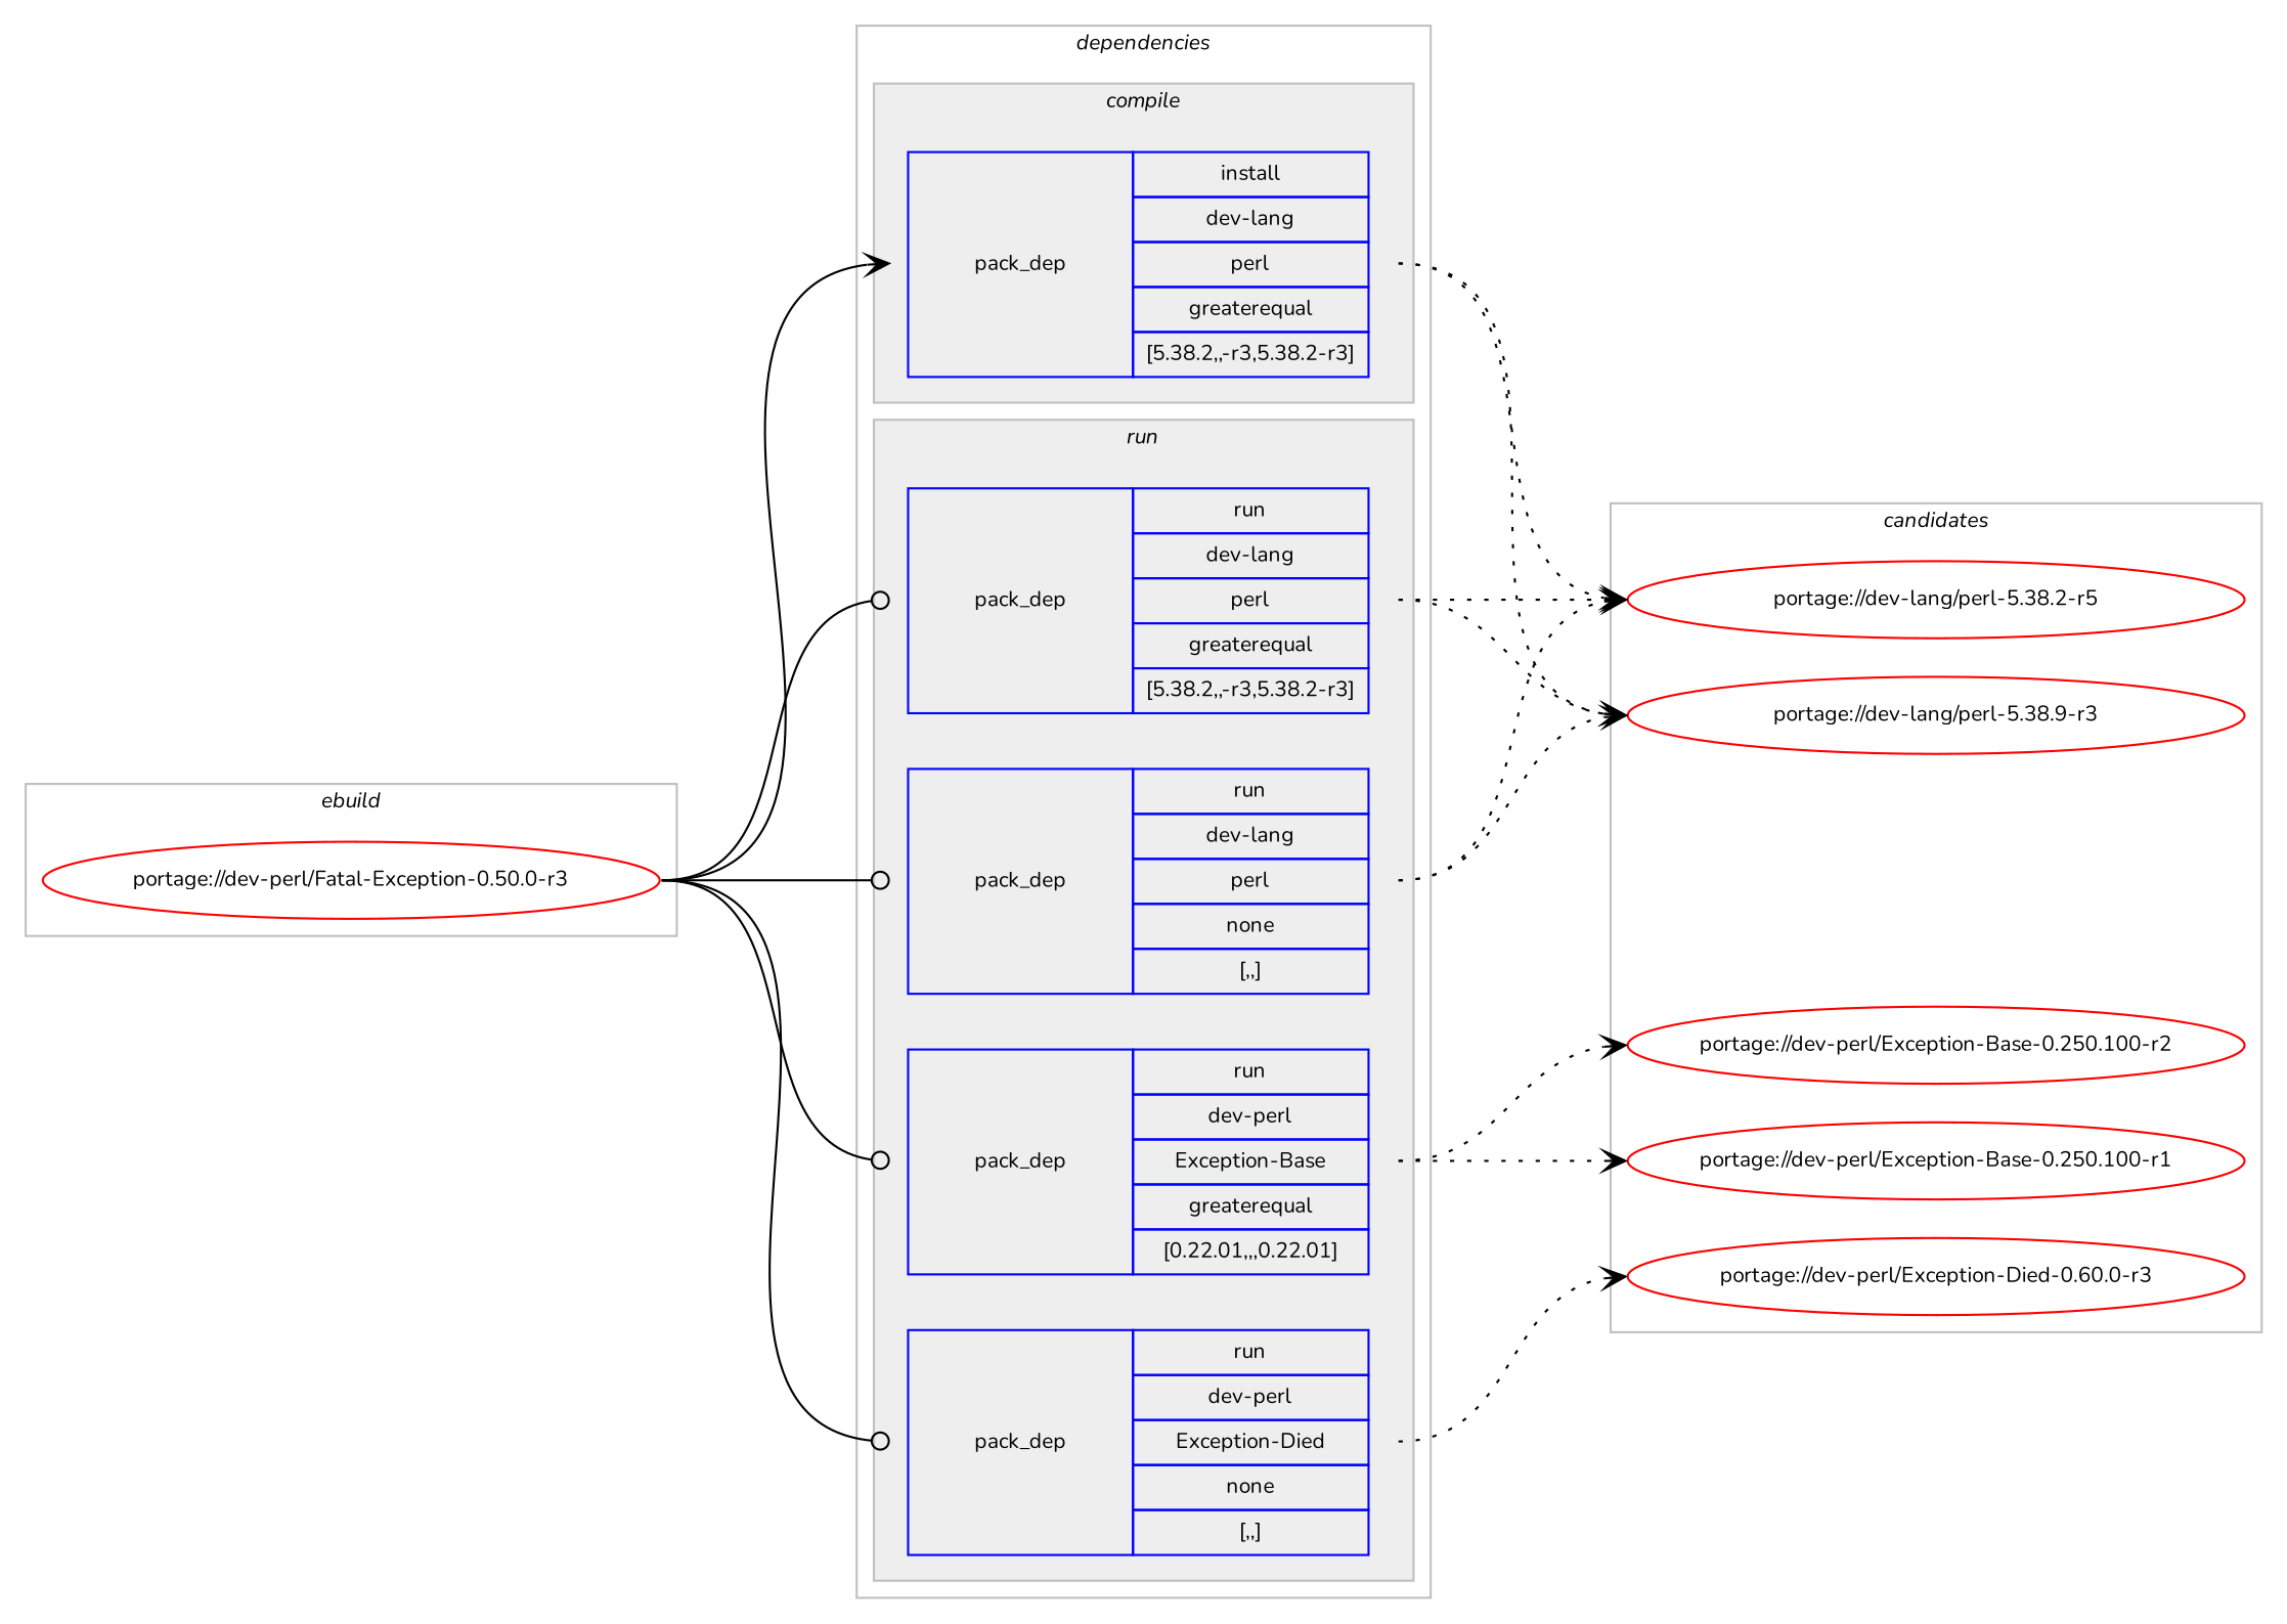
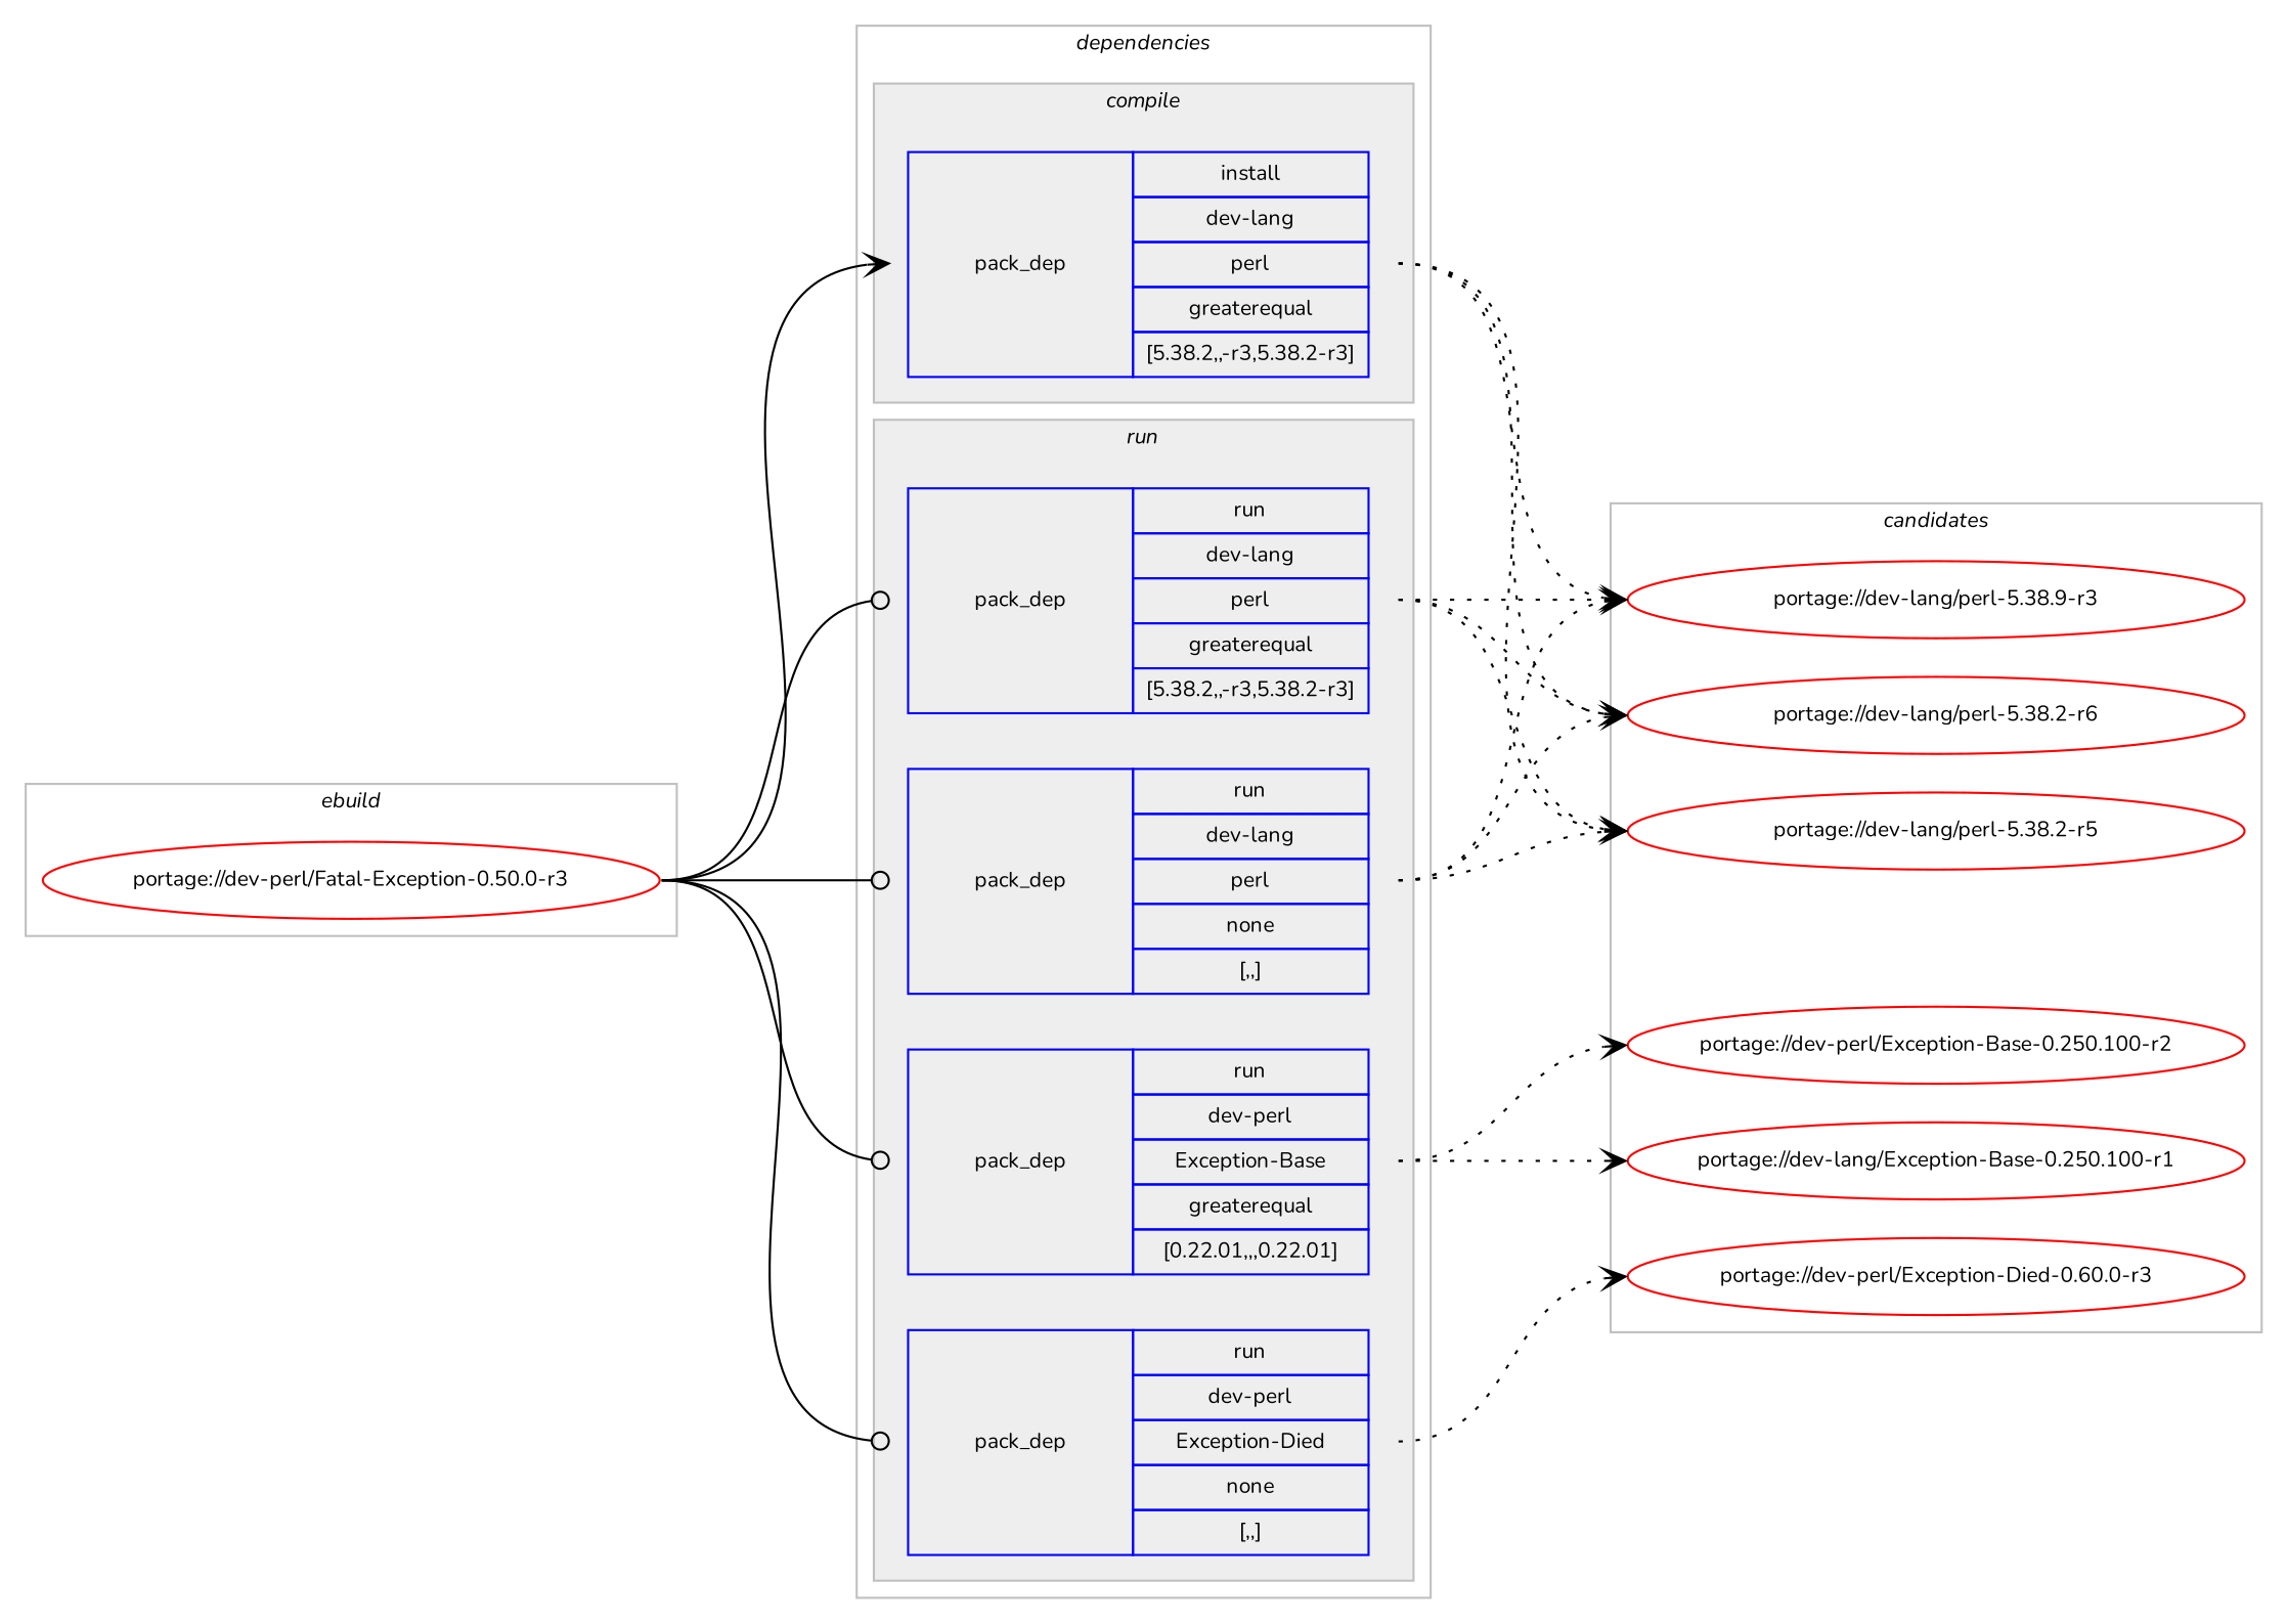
  digraph {
    compound=true
    concentrate=true
    fontname=Nunito
    fontsize=10
    newrank=true
    rankdir=LR
    ranksep=1.5
    node [color=red fontname=Nunito fontsize=10]
    edge [arrowhead=vee fontname=Nunito headport=w style=dotted tailport=e weight=100]
    n1 [label="portage://dev-perl/Fatal-Exception-0.50.0-r3" width=4]
    n2 [color=blue label=<<TABLE BORDER="0" CELLBORDER="1" CELLSPACING="0" CELLPADDING="4" WIDTH="220"><TR><TD ROWSPAN="6" CELLPADDING="30">pack_dep</TD></TR><TR><TD WIDTH="110">install</TD></TR><TR><TD>dev-lang</TD></TR><TR><TD>perl</TD></TR><TR><TD>greaterequal</TD></TR><TR><TD>[5.38.2,,-r3,5.38.2-r3]</TD></TR></TABLE>> shape=none]
    n3 [color=blue label=<<TABLE BORDER="0" CELLBORDER="1" CELLSPACING="0" CELLPADDING="4" WIDTH="220"><TR><TD ROWSPAN="6" CELLPADDING="30">pack_dep</TD></TR><TR><TD WIDTH="110">run</TD></TR><TR><TD>dev-lang</TD></TR><TR><TD>perl</TD></TR><TR><TD>greaterequal</TD></TR><TR><TD>[5.38.2,,-r3,5.38.2-r3]</TD></TR></TABLE>> shape=none]
    n4 [color=blue label=<<TABLE BORDER="0" CELLBORDER="1" CELLSPACING="0" CELLPADDING="4" WIDTH="220"><TR><TD ROWSPAN="6" CELLPADDING="30">pack_dep</TD></TR><TR><TD WIDTH="110">run</TD></TR><TR><TD>dev-lang</TD></TR><TR><TD>perl</TD></TR><TR><TD>none</TD></TR><TR><TD>[,,]</TD></TR></TABLE>> shape=none]
    n5 [color=blue label=<<TABLE BORDER="0" CELLBORDER="1" CELLSPACING="0" CELLPADDING="4" WIDTH="220"><TR><TD ROWSPAN="6" CELLPADDING="30">pack_dep</TD></TR><TR><TD WIDTH="110">run</TD></TR><TR><TD>dev-perl</TD></TR><TR><TD>Exception-Base</TD></TR><TR><TD>greaterequal</TD></TR><TR><TD>[0.22.01,,,0.22.01]</TD></TR></TABLE>> shape=none]
    n6 [color=blue label=<<TABLE BORDER="0" CELLBORDER="1" CELLSPACING="0" CELLPADDING="4" WIDTH="220"><TR><TD ROWSPAN="6" CELLPADDING="30">pack_dep</TD></TR><TR><TD WIDTH="110">run</TD></TR><TR><TD>dev-perl</TD></TR><TR><TD>Exception-Died</TD></TR><TR><TD>none</TD></TR><TR><TD>[,,]</TD></TR></TABLE>> shape=none]
+   n7 [label="portage://dev-lang/perl-5.38.2-r6" width=4]
    n8 [label="portage://dev-lang/perl-5.38.2-r5" width=4]
    n9 [label="portage://dev-lang/perl-5.38.9-r3" width=4]
    n10 [label="portage://dev-perl/Exception-Base-0.250.100-r2" width=4]
-   n11 [label="portage://dev-perl/Exception-Base-0.250.100-r1" width=4]
+   n11 [label="portage://dev-lang/Exception-Base-0.250.100-r1" width=4]
    n12 [label="portage://dev-perl/Exception-Died-0.60.0-r3" width=4]
    subgraph cluster_1 {
      color=gray
      label=<<i>ebuild</i>>
      n1
    }
    subgraph cluster_2 {
      color=gray
      label=<<i>dependencies</i>>
      subgraph cluster_3 {
        color=gray
        fillcolor="#eeeeee"
        label=<<i>compile</i>>
        style=filled
        subgraph sub_4 {
          color=gray
          fillcolor="#eeeeee"
          label=<<i>compile</i>>
          style=filled
          n2
        }
      }
      subgraph cluster_5 {
        color=gray
        fillcolor="#eeeeee"
        label=<<i>compile and run</i>>
        style=filled
      }
      subgraph cluster_6 {
        color=gray
        fillcolor="#eeeeee"
        label=<<i>run</i>>
        style=filled
        subgraph sub_7 {
          color=gray
          fillcolor="#eeeeee"
          label=<<i>run</i>>
          style=filled
          n3
        }
        subgraph sub_8 {
          color=gray
          fillcolor="#eeeeee"
          label=<<i>run</i>>
          style=filled
          n4
        }
        subgraph sub_9 {
          color=gray
          fillcolor="#eeeeee"
          label=<<i>run</i>>
          style=filled
          n5
        }
        subgraph sub_10 {
          color=gray
          fillcolor="#eeeeee"
          label=<<i>run</i>>
          style=filled
          n6
        }
      }
    }
    subgraph cluster_11 {
      color=gray
      label=<<i>candidates</i>>
      rank=same
      subgraph sub_12 {
        color=black
        label=<<i>candidates</i>>
        nodesep=1
        rank=same
+       n7
        n8
        n9
      }
      subgraph sub_13 {
        color=black
        label=<<i>candidates</i>>
        nodesep=1
        rank=same
+       n7
        n8
        n9
      }
      subgraph sub_14 {
        color=black
        label=<<i>candidates</i>>
        nodesep=1
        rank=same
+       n7
        n8
        n9
      }
      subgraph sub_15 {
        color=black
        label=<<i>candidates</i>>
        nodesep=1
        rank=same
        n10
        n11
      }
      subgraph sub_16 {
        color=black
        label=<<i>candidates</i>>
        nodesep=1
        rank=same
        n12
      }
    }
    n1 -> n2 [style=solid weight=20]
    n1 -> n3 [arrowhead=odot style=solid weight=20]
    n1 -> n4 [arrowhead=odot style=solid weight=20]
    n1 -> n5 [arrowhead=odot style=solid weight=20]
    n1 -> n6 [arrowhead=odot style=solid weight=20]
+   n2 -> n7
    n2 -> n8
    n2 -> n9
+   n3 -> n7
    n3 -> n8
    n3 -> n9
+   n4 -> n7
    n4 -> n8
    n4 -> n9
    n5 -> n10
    n5 -> n11
    n6 -> n12
  }
